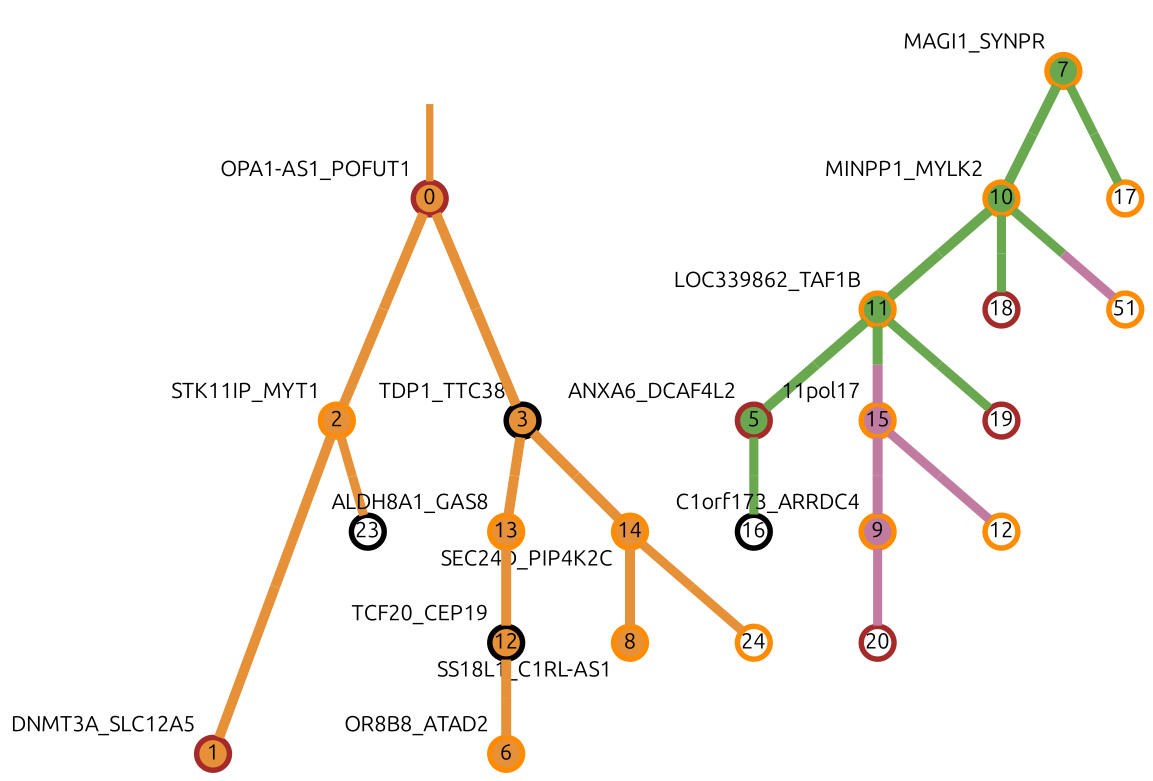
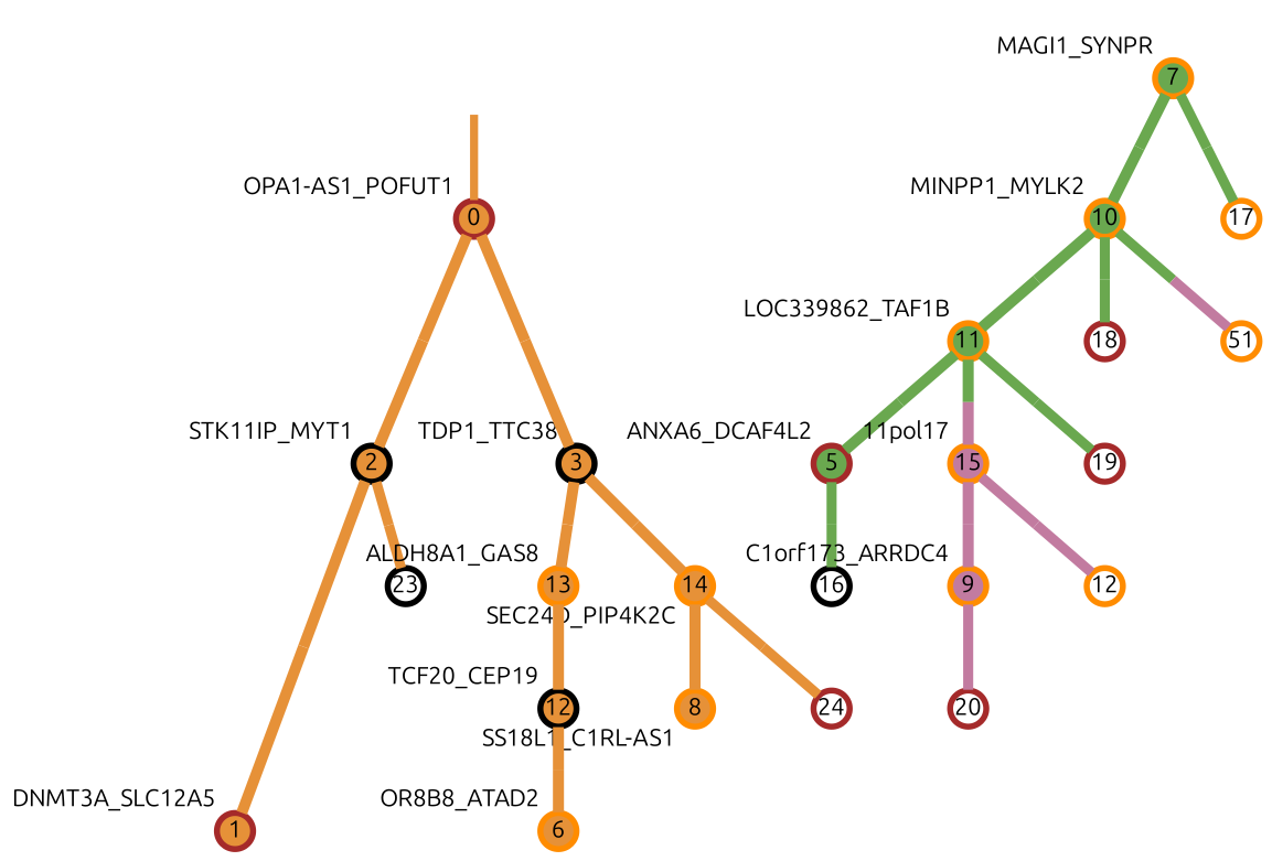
  strict digraph {
    fontname=Ubuntu
    forcelabels=true
    nodesep=0.7
    rankdir=TB
    ranksep=0.6
    splines=false
    node [color=darkorange fillcolor="#e69138ff" fixedsize=true fontname=Ubuntu fontsize="12pt" penwidth=3 shape=circle style=filled]
    edge [arrowhead=tee arrowsize=0 color="#e69138ff;0.5:#e69138ff" fontname=Ubuntu minlen=1.1111111640930176 penwidth=5.5 style=bold]
    0 [color=brown height=0.25 xlabel="OPA1-AS1_POFUT1"]
-   2 [height=0.25 xlabel=STK11IP_MYT1]
+   2 [color=black height=0.25 xlabel=STK11IP_MYT1]
    3 [color=black height=0.25 xlabel=TDP1_TTC38]
    1 [color=brown height=0.25 xlabel=DNMT3A_SLC12A5]
    23 [color=black height=0.25 style=solid]
    13 [height=0.25 xlabel=ALDH8A1_GAS8]
    14 [height=0.25 xlabel=SEC24D_PIP4K2C]
    7 [fillcolor="#6aa84fff" height=0.25 xlabel=MAGI1_SYNPR]
    10 [fillcolor="#6aa84fff" height=0.25 xlabel=MINPP1_MYLK2]
    17 [fillcolor="#6aa84fff" height=0.25 style=solid]
    12 [color=black height=0.25 xlabel=TCF20_CEP19]
    8 [height=0.25 xlabel="SS18L1_C1RL-AS1"]
-   24 [height=0.25 style=solid]
+   24 [color=brown height=0.25 style=solid]
    11 [fillcolor="#6aa84fff" height=0.25 xlabel=LOC339862_TAF1B]
    18 [color=brown fillcolor="#6aa84fff" height=0.25 style=solid]
    n16 [fillcolor="#c27ba0ff" height=0.25 label=51 style=solid]
    6 [height=0.25 xlabel=OR8B8_ATAD2]
    5 [color=brown fillcolor="#6aa84fff" height=0.25 xlabel=ANXA6_DCAF4L2]
    16 [color=black fillcolor="#6aa84fff" height=0.25 style=solid]
    15 [fillcolor="#c27ba0ff" height=0.25 xlabel="11pol17"]
    19 [color=brown fillcolor="#6aa84fff" height=0.25 style=solid]
    9 [fillcolor="#c27ba0ff" height=0.25 xlabel=C1orf173_ARRDC4]
    20 [color=brown fillcolor="#c27ba0ff" height=0.25 style=solid]
    n24 [fillcolor="#c27ba0ff" height=0.25 label=12 style=solid]
    normal [style=invis xlabel="OPA1-AS1_POFUT1" color="" fillcolor="" fixedsize="" fontsize="" shape=""]
    0 -> 2 [arrowhead=onormal minlen=2.777777671813965 style=solid]
    0 -> 3 [minlen=2.511111259460449]
    2 -> 1 [arrowhead=onormal minlen=3.0 style=solid]
    2 -> 23 [arrowhead=onormal penwidth=5]
    3 -> 13 [minlen=1.2222222089767456]
    3 -> 14 [arrowhead=onormal minlen=1.2222222089767456]
    13 -> 12 [minlen=1.399999976158142]
    14 -> 8 [minlen=1.711111068725586]
    14 -> 24 [penwidth=5 style=solid]
    7 -> 10 [color="#6aa84fff;0.5:#6aa84fff" minlen=1.5333333015441895]
    7 -> 17 [arrowhead=onormal color="#6aa84fff;0.5:#6aa84fff" penwidth=5 style=solid]
    10 -> 11 [color="#6aa84fff;0.5:#6aa84fff" minlen=1.4444444179534912 style=solid]
    10 -> 18 [color="#6aa84fff;0.5:#6aa84fff" penwidth=5]
    10 -> n16 [arrowhead=onormal color="#6aa84fff;0.5:#c27ba0ff" penwidth=5]
    12 -> 6 [arrowhead=onormal minlen=1.711111068725586 style=solid]
    11 -> 5 [color="#6aa84fff;0.5:#6aa84fff" minlen=1.9333332777023315]
    11 -> 15 [color="#6aa84fff;0.5:#c27ba0ff"]
    11 -> 19 [color="#6aa84fff;0.5:#6aa84fff" penwidth=5]
    5 -> 16 [arrowhead=onormal color="#6aa84fff;0.5:#6aa84fff" penwidth=5 style=solid]
    15 -> 9 [color="#c27ba0ff;0.5:#c27ba0ff" minlen=1.6222221851348877 style=solid]
    15 -> n24 [color="#c27ba0ff;0.5:#c27ba0ff" penwidth=5]
    9 -> 20 [color="#c27ba0ff;0.5:#c27ba0ff" penwidth=5]
    normal -> 0 [arrowhead=onormal color="#e69138ff" penwidth=4 style=solid minlen=""]
  }
